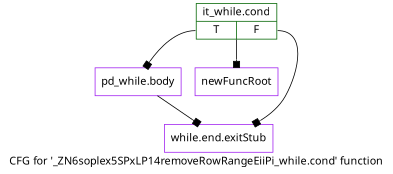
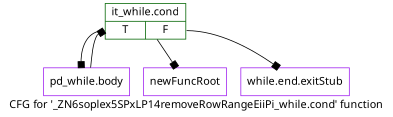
  digraph {
    fontname="Noto Sans"
    label="CFG for '_ZN6soplex5SPxLP14removeRowRangeEiiPi_while.cond' function"
    node [color=purple fontname="Noto Sans" shape=record]
    edge [arrowhead=box fontname="Noto Sans"]
    n1 [label="{newFuncRoot}"]
    n2 [color=darkgreen label="{it_while.cond|{<s0>T|<s1>F}}"]
    n3 [label="{while.end.exitStub}"]
    n4 [label="{pd_while.body}"]
    n2 -> n1
    n2 -> n3 [tailport=s1]
    n2 -> n4 [tailport=s0]
-   n4 -> n3
+   n4 -> n2
  }
